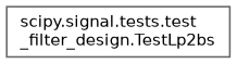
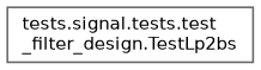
  digraph {
    rankdir=TB
-   n1 [color=grey40 fillcolor=white fontname=Helvetica fontsize=10 height=0.2 label="scipy.signal.tests.test\l_filter_design.TestLp2bs" shape=box style=filled width=0.4]
+   n1 [color=grey40 fillcolor=white fontname=Helvetica fontsize=10 height=0.2 label="tests.signal.tests.test\l_filter_design.TestLp2bs" shape=box style=filled width=0.4]
  }
